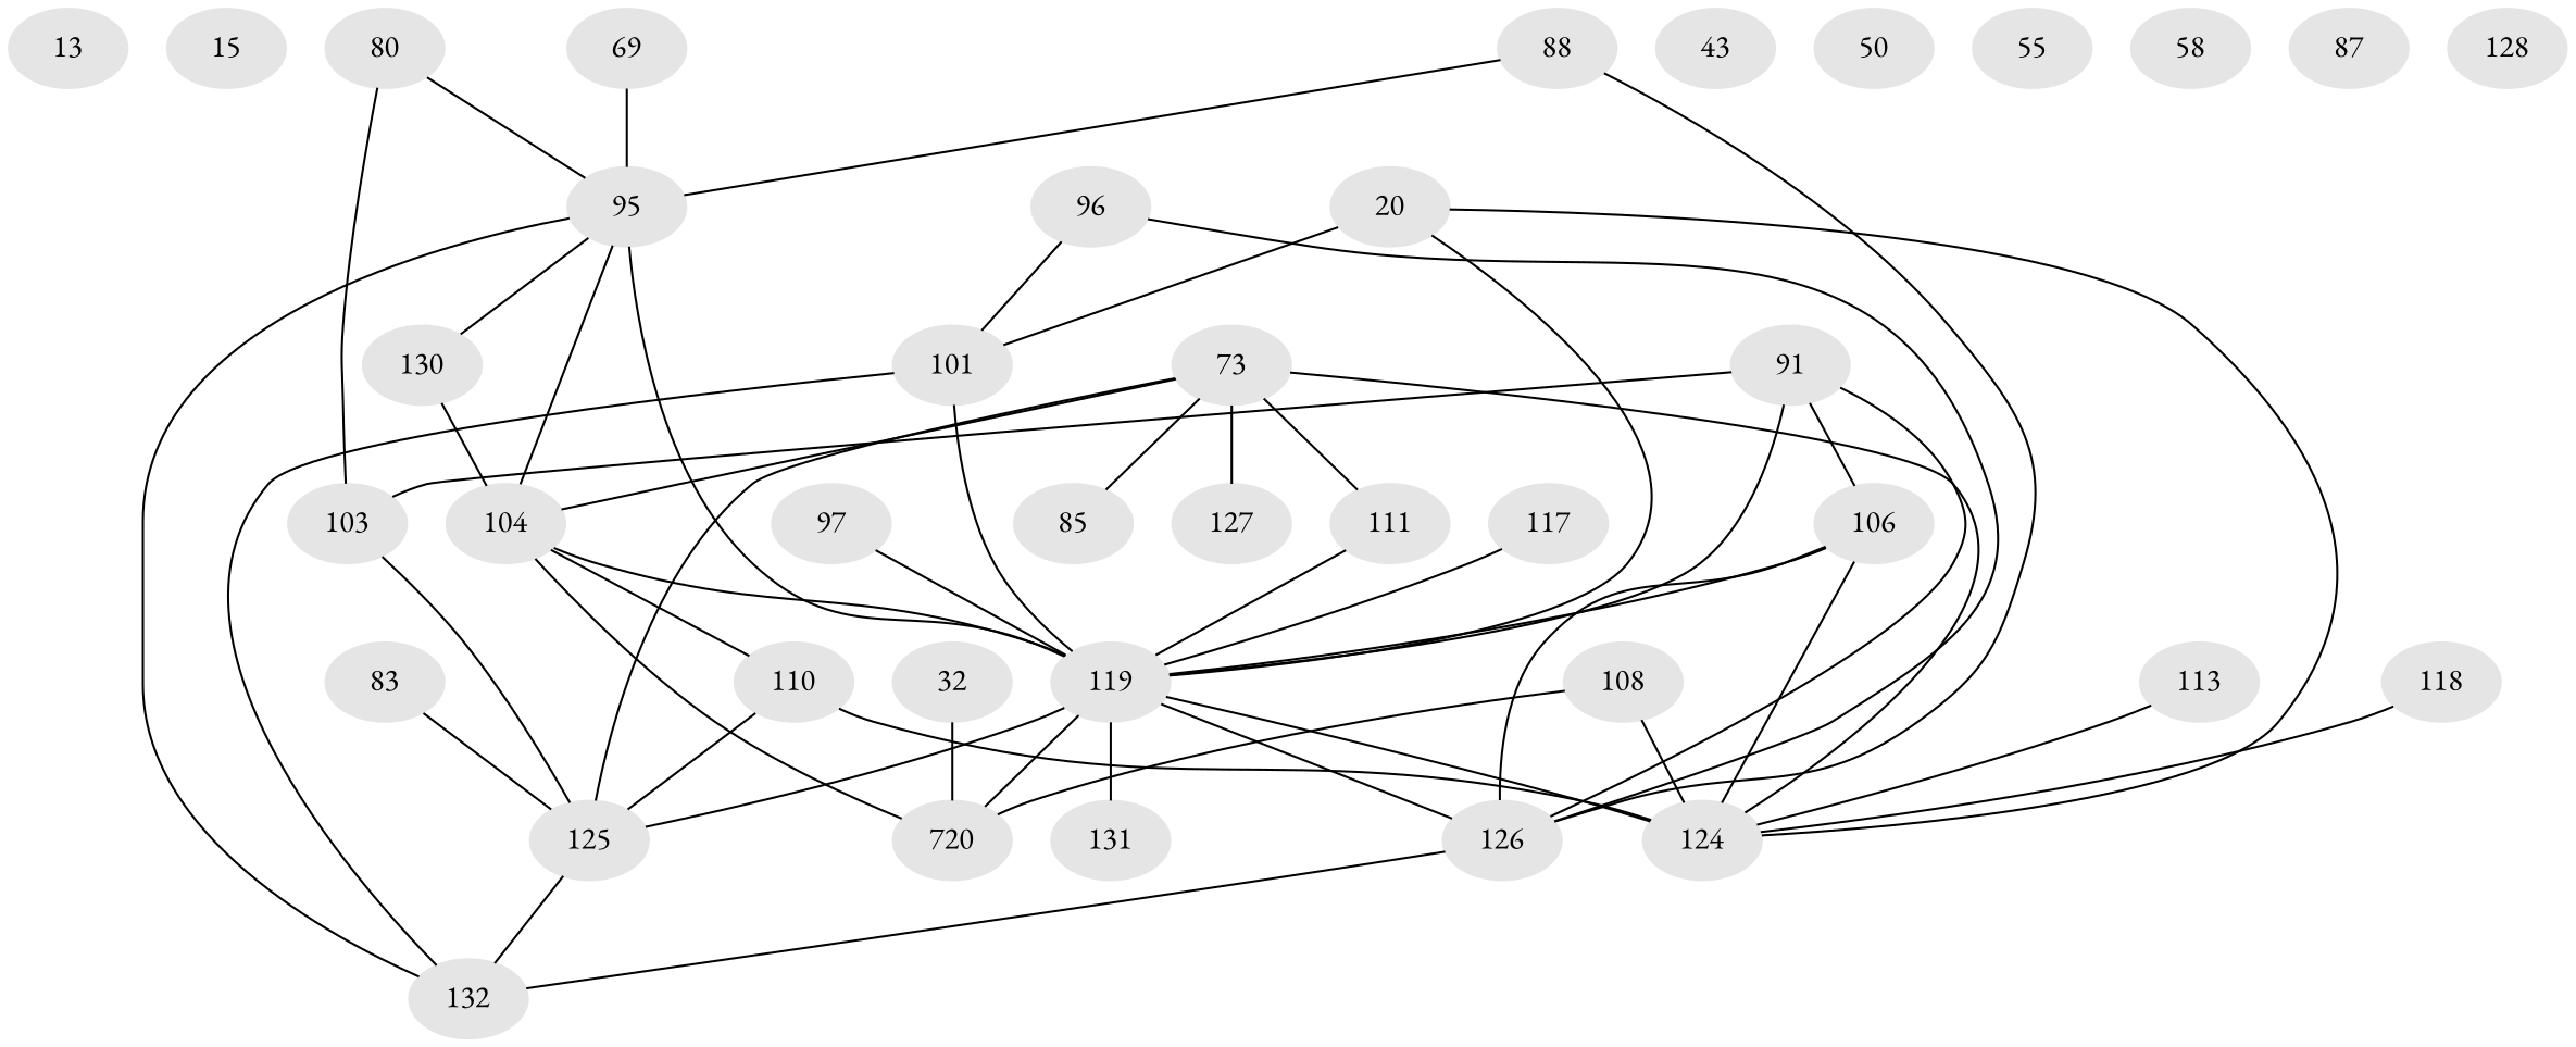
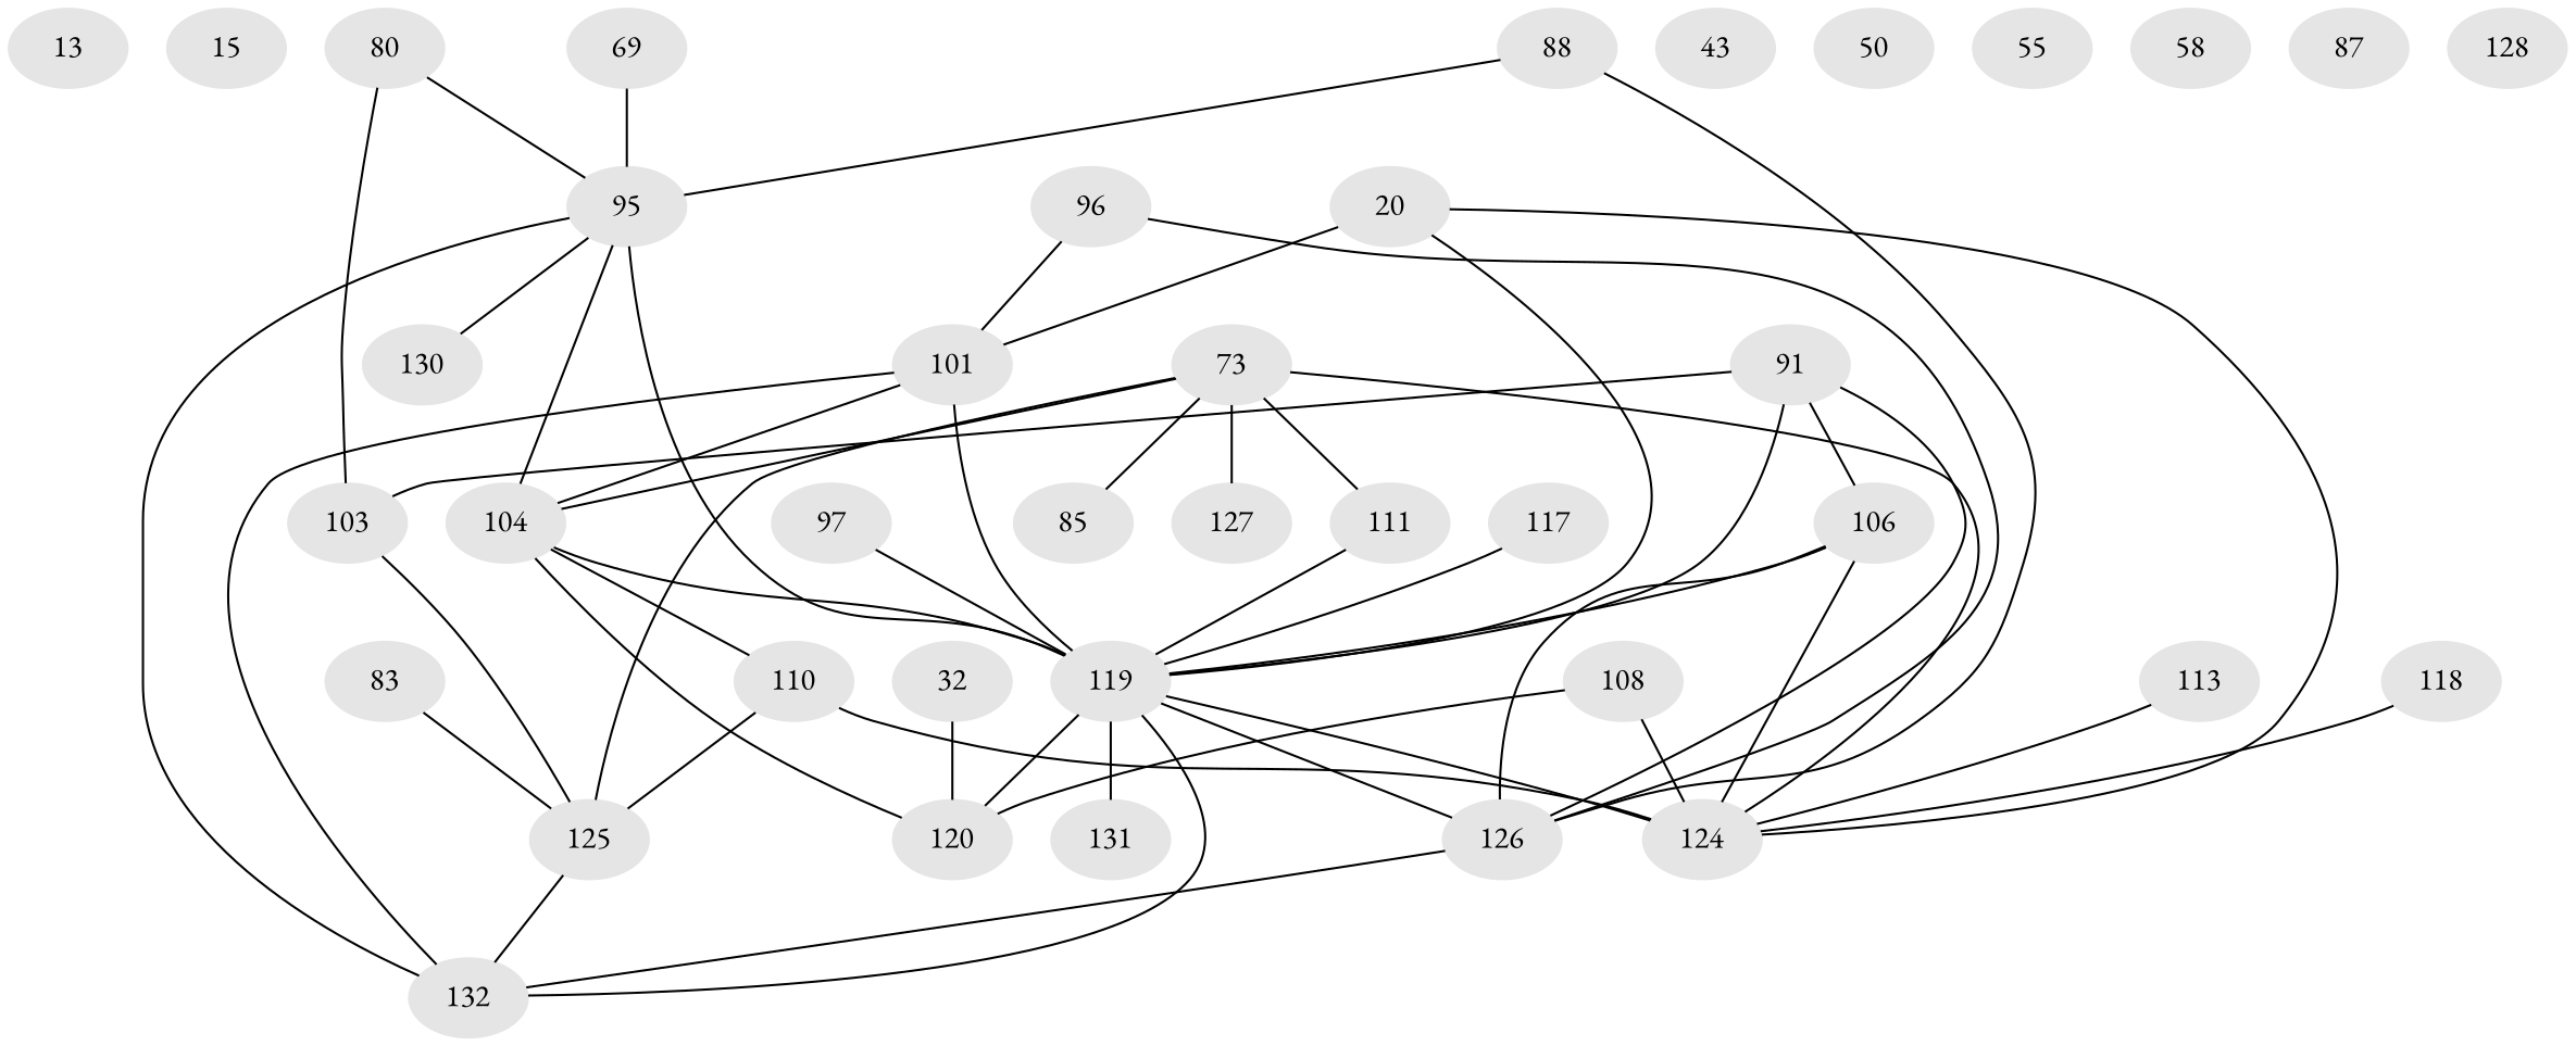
  graph {
    fontname="EB Garamond"
    node [color=gray90 fontname="EB Garamond" style=filled]
    edge [fontname="EB Garamond"]
    13
    15
-   120 [super="+37+114" label=720]
+   120 [super="+37+114"]
    32
    43
    50
    55 [super="+33"]
    58
    95 [super="+42+82"]
    104 [super="+64"]
    119 [super="+112+109+102+116+81+92"]
    130
    132 [super="+77+129"]
    69
    73 [super="+22"]
    85 [super="+75"]
    111 [super="+93"]
    124 [super="+36+123+98+122"]
    125 [super="+54+57+99"]
    127
    110 [super="+76+31"]
    80
    103 [super="+59"]
    83
    87
    88 [super="+67"]
    126 [super="+53+49"]
    n28 [label=20 super="+48+52+66+78"]
    101 [super="+44"]
    131
    91 [super="+65"]
    106 [super="+20"]
    96 [super="+89"]
    97
    108 [super="+100"]
    113
    117
    118
    128
    32 -- 120
    95 -- 104
    95 -- 119 [weight=5]
    95 -- 130
    95 -- 132 [weight=2]
    104 -- 120 [weight=2]
    104 -- 119
    104 -- 110
    119 -- 120 [weight=5]
    119 -- 124 [weight=5]
-   119 -- 125 [weight=2]
+   119 -- 132 [weight=2]
    119 -- 126
    119 -- 131
    69 -- 95
    73 -- 104 [weight=2]
    73 -- 85
    73 -- 111
    73 -- 124 [weight=3]
    73 -- 125
    73 -- 127
    111 -- 119
    125 -- 132
    110 -- 124 [weight=2]
    110 -- 125
    80 -- 95
    80 -- 103
    103 -- 125 [weight=2]
    83 -- 125
    88 -- 95
    88 -- 126
    126 -- 132
    n28 -- 119
    n28 -- 124
    n28 -- 101 [weight=2]
-   130 -- 104
+   101 -- 104
    101 -- 119 [weight=3]
    101 -- 132 [weight=2]
    91 -- 119
    91 -- 103 [weight=2]
    91 -- 126
    91 -- 106
    106 -- 119
    106 -- 124 [weight=2]
    106 -- 126 [weight=3]
    96 -- 126
    96 -- 101
    97 -- 119
    108 -- 120
    108 -- 124
    113 -- 124
    117 -- 119
    118 -- 124
  }
